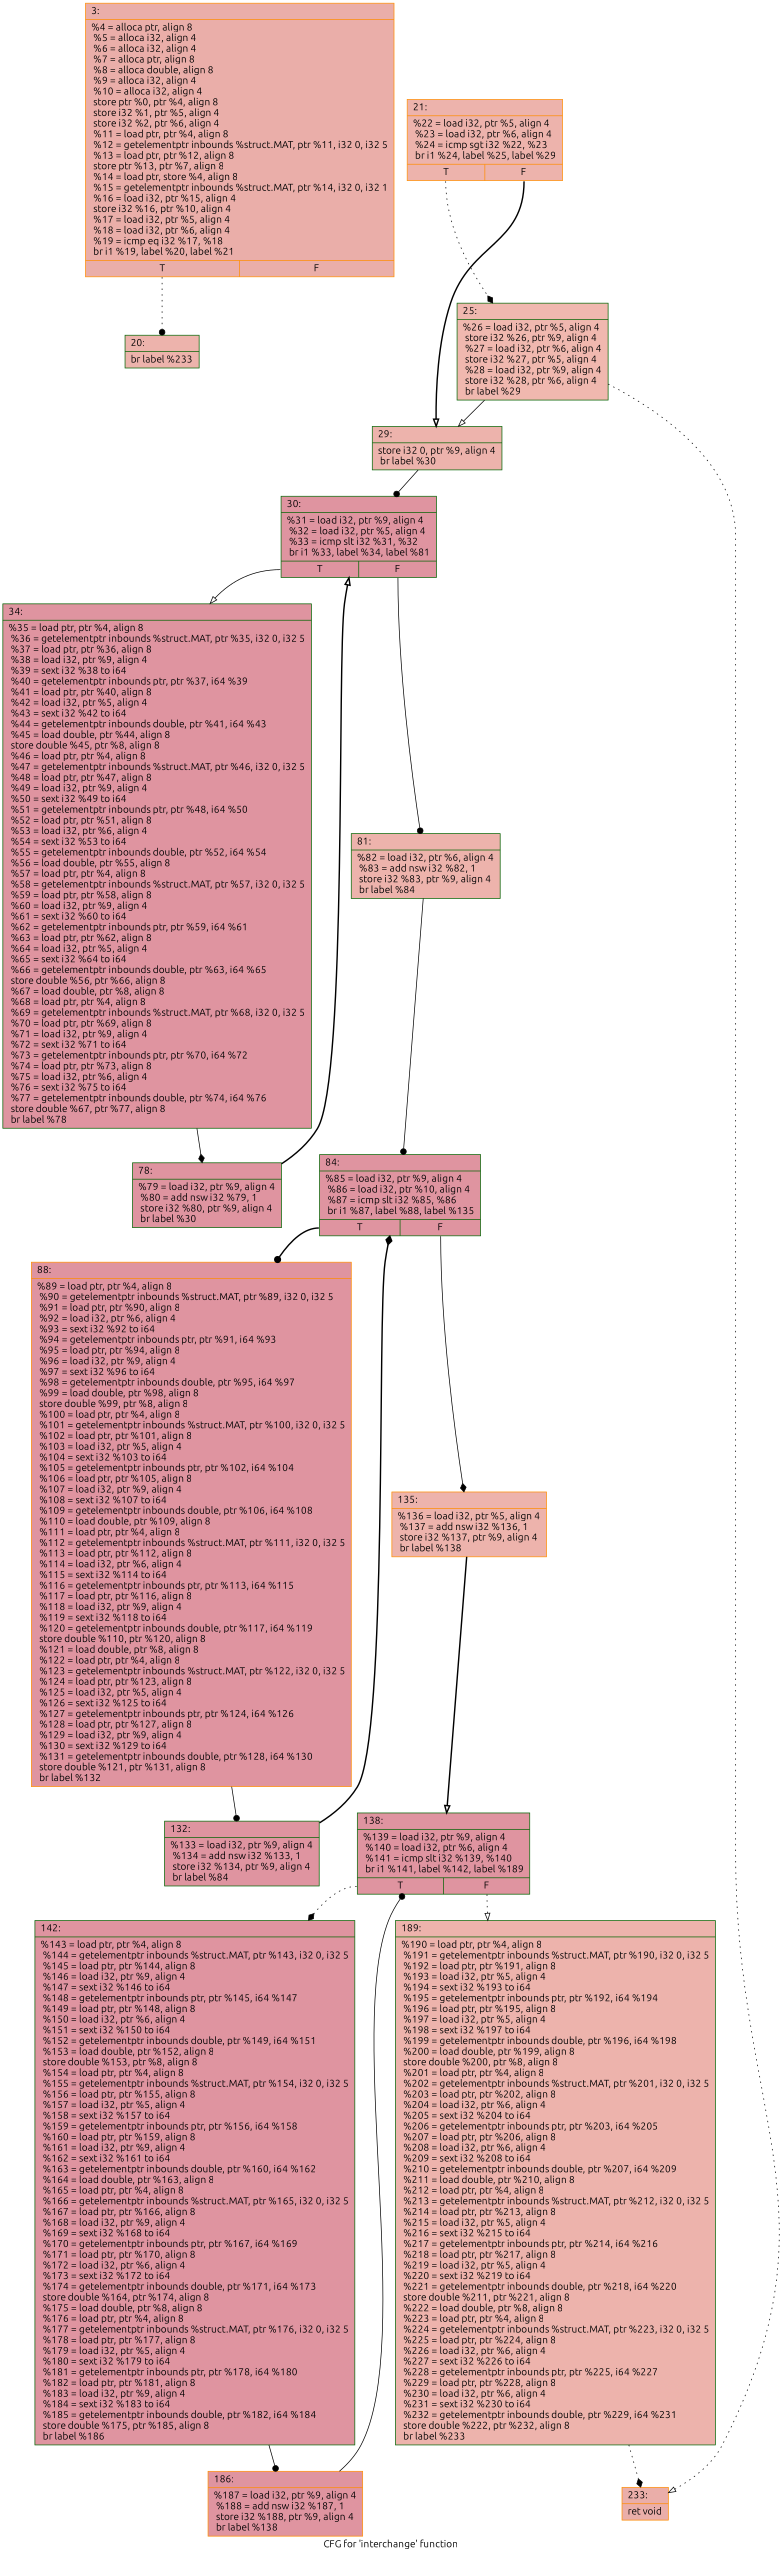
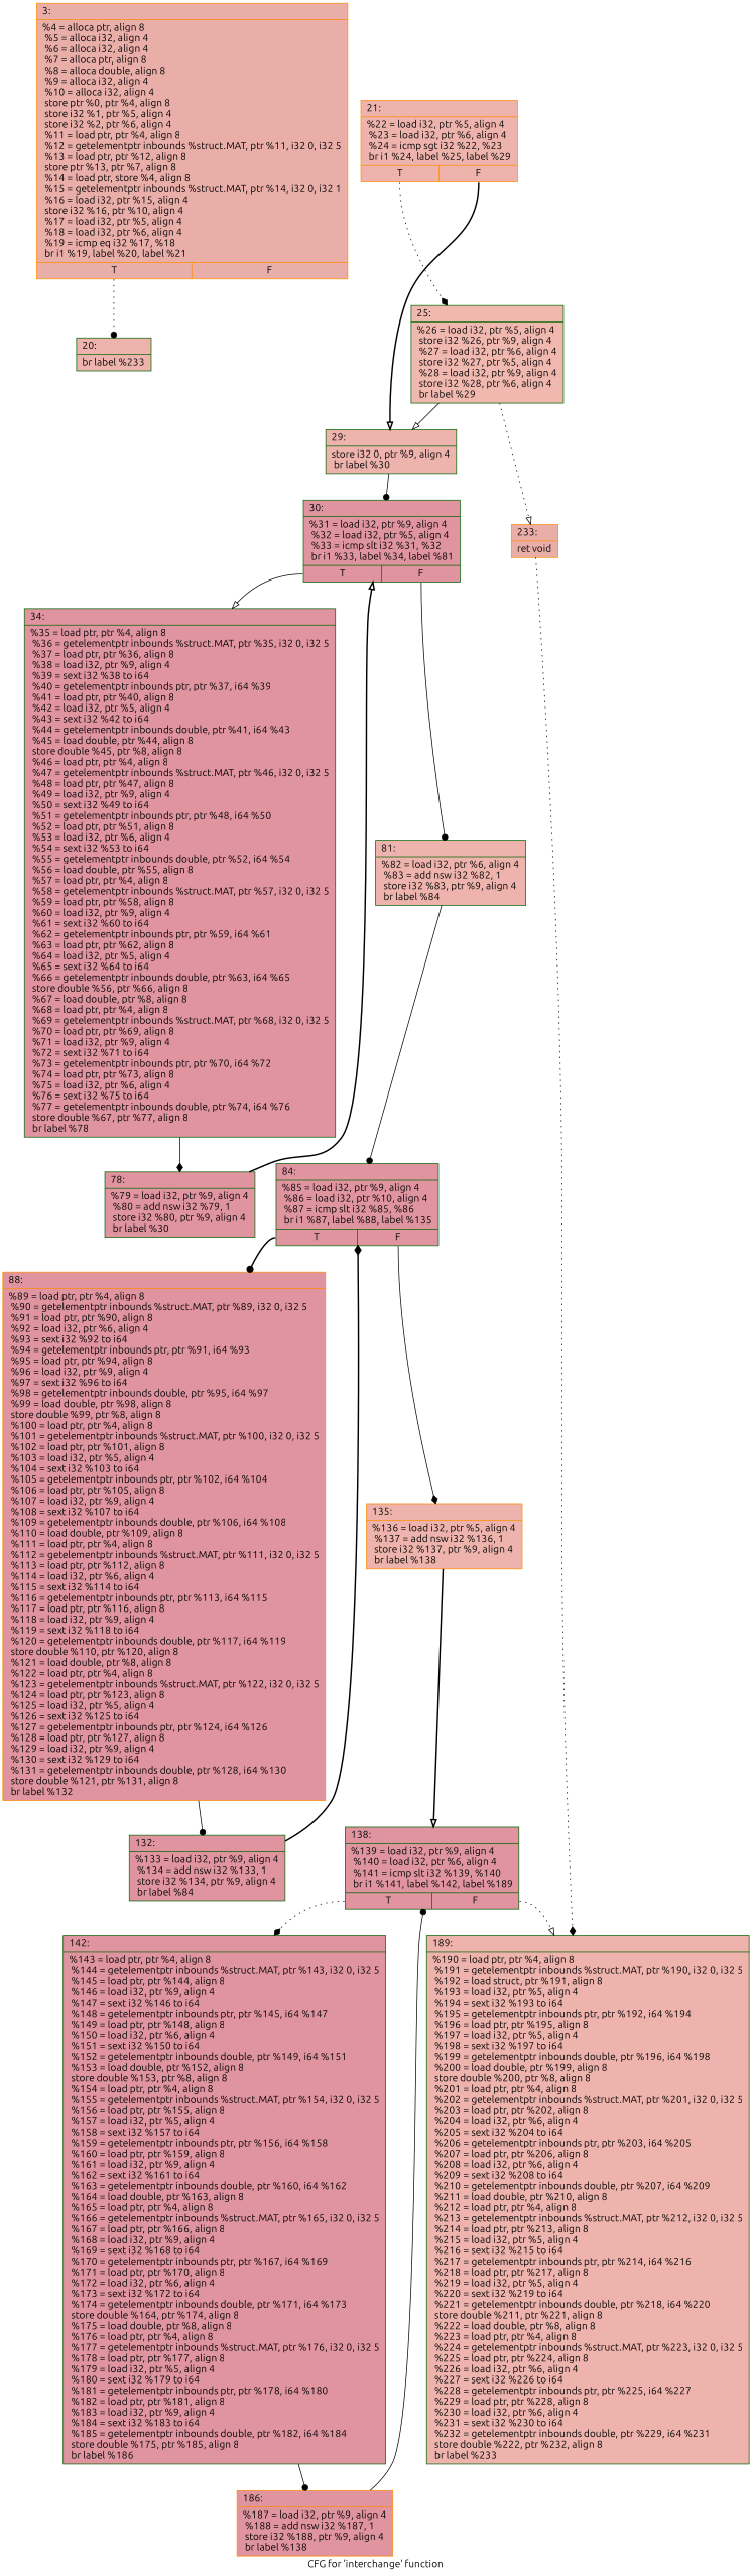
  digraph {
    fontname=Ubuntu
    label="CFG for 'interchange' function"
    node [color=darkgreen fillcolor="#b70d2870" fontname=Ubuntu shape=record style=filled]
    edge [arrowhead=dot fontname=Ubuntu style=solid]
    n1 [color=darkorange fillcolor="#d0473d70" label="{3:\l|  %4 = alloca ptr, align 8\l  %5 = alloca i32, align 4\l  %6 = alloca i32, align 4\l  %7 = alloca ptr, align 8\l  %8 = alloca double, align 8\l  %9 = alloca i32, align 4\l  %10 = alloca i32, align 4\l  store ptr %0, ptr %4, align 8\l  store i32 %1, ptr %5, align 4\l  store i32 %2, ptr %6, align 4\l  %11 = load ptr, ptr %4, align 8\l  %12 = getelementptr inbounds %struct.MAT, ptr %11, i32 0, i32 5\l  %13 = load ptr, ptr %12, align 8\l  store ptr %13, ptr %7, align 8\l  %14 = load ptr, store %4, align 8\l  %15 = getelementptr inbounds %struct.MAT, ptr %14, i32 0, i32 1\l  %16 = load i32, ptr %15, align 4\l  store i32 %16, ptr %10, align 4\l  %17 = load i32, ptr %5, align 4\l  %18 = load i32, ptr %6, align 4\l  %19 = icmp eq i32 %17, %18\l  br i1 %19, label %20, label %21\l|{<s0>T|<s1>F}}"]
    n2 [fillcolor="#d6524470" label="{20:\l|  br label %233\l}"]
    n3 [color=darkorange fillcolor="#d6524470" label="{21:\l|  %22 = load i32, ptr %5, align 4\l  %23 = load i32, ptr %6, align 4\l  %24 = icmp sgt i32 %22, %23\l  br i1 %24, label %25, label %29\l|{<s0>T|<s1>F}}"]
    n4 [fillcolor="#dc5d4a70" label="{25:\l|  %26 = load i32, ptr %5, align 4\l  store i32 %26, ptr %9, align 4\l  %27 = load i32, ptr %6, align 4\l  store i32 %27, ptr %5, align 4\l  %28 = load i32, ptr %9, align 4\l  store i32 %28, ptr %6, align 4\l  br label %29\l}"]
    n5 [fillcolor="#d6524470" label="{29:\l|  store i32 0, ptr %9, align 4\l  br label %30\l}"]
    n6 [color=darkorange fillcolor="#d0473d70" label="{233:\l|  ret void\l}"]
    n7 [label="{30:\l|  %31 = load i32, ptr %9, align 4\l  %32 = load i32, ptr %5, align 4\l  %33 = icmp slt i32 %31, %32\l  br i1 %33, label %34, label %81\l|{<s0>T|<s1>F}}"]
    n8 [label="{34:\l|  %35 = load ptr, ptr %4, align 8\l  %36 = getelementptr inbounds %struct.MAT, ptr %35, i32 0, i32 5\l  %37 = load ptr, ptr %36, align 8\l  %38 = load i32, ptr %9, align 4\l  %39 = sext i32 %38 to i64\l  %40 = getelementptr inbounds ptr, ptr %37, i64 %39\l  %41 = load ptr, ptr %40, align 8\l  %42 = load i32, ptr %5, align 4\l  %43 = sext i32 %42 to i64\l  %44 = getelementptr inbounds double, ptr %41, i64 %43\l  %45 = load double, ptr %44, align 8\l  store double %45, ptr %8, align 8\l  %46 = load ptr, ptr %4, align 8\l  %47 = getelementptr inbounds %struct.MAT, ptr %46, i32 0, i32 5\l  %48 = load ptr, ptr %47, align 8\l  %49 = load i32, ptr %9, align 4\l  %50 = sext i32 %49 to i64\l  %51 = getelementptr inbounds ptr, ptr %48, i64 %50\l  %52 = load ptr, ptr %51, align 8\l  %53 = load i32, ptr %6, align 4\l  %54 = sext i32 %53 to i64\l  %55 = getelementptr inbounds double, ptr %52, i64 %54\l  %56 = load double, ptr %55, align 8\l  %57 = load ptr, ptr %4, align 8\l  %58 = getelementptr inbounds %struct.MAT, ptr %57, i32 0, i32 5\l  %59 = load ptr, ptr %58, align 8\l  %60 = load i32, ptr %9, align 4\l  %61 = sext i32 %60 to i64\l  %62 = getelementptr inbounds ptr, ptr %59, i64 %61\l  %63 = load ptr, ptr %62, align 8\l  %64 = load i32, ptr %5, align 4\l  %65 = sext i32 %64 to i64\l  %66 = getelementptr inbounds double, ptr %63, i64 %65\l  store double %56, ptr %66, align 8\l  %67 = load double, ptr %8, align 8\l  %68 = load ptr, ptr %4, align 8\l  %69 = getelementptr inbounds %struct.MAT, ptr %68, i32 0, i32 5\l  %70 = load ptr, ptr %69, align 8\l  %71 = load i32, ptr %9, align 4\l  %72 = sext i32 %71 to i64\l  %73 = getelementptr inbounds ptr, ptr %70, i64 %72\l  %74 = load ptr, ptr %73, align 8\l  %75 = load i32, ptr %6, align 4\l  %76 = sext i32 %75 to i64\l  %77 = getelementptr inbounds double, ptr %74, i64 %76\l  store double %67, ptr %77, align 8\l  br label %78\l}"]
    n9 [fillcolor="#d6524470" label="{81:\l|  %82 = load i32, ptr %6, align 4\l  %83 = add nsw i32 %82, 1\l  store i32 %83, ptr %9, align 4\l  br label %84\l}"]
    n10 [label="{78:\l|  %79 = load i32, ptr %9, align 4\l  %80 = add nsw i32 %79, 1\l  store i32 %80, ptr %9, align 4\l  br label %30\l}"]
    n11 [label="{84:\l|  %85 = load i32, ptr %9, align 4\l  %86 = load i32, ptr %10, align 4\l  %87 = icmp slt i32 %85, %86\l  br i1 %87, label %88, label %135\l|{<s0>T|<s1>F}}"]
    n12 [color=darkorange label="{88:\l|  %89 = load ptr, ptr %4, align 8\l  %90 = getelementptr inbounds %struct.MAT, ptr %89, i32 0, i32 5\l  %91 = load ptr, ptr %90, align 8\l  %92 = load i32, ptr %6, align 4\l  %93 = sext i32 %92 to i64\l  %94 = getelementptr inbounds ptr, ptr %91, i64 %93\l  %95 = load ptr, ptr %94, align 8\l  %96 = load i32, ptr %9, align 4\l  %97 = sext i32 %96 to i64\l  %98 = getelementptr inbounds double, ptr %95, i64 %97\l  %99 = load double, ptr %98, align 8\l  store double %99, ptr %8, align 8\l  %100 = load ptr, ptr %4, align 8\l  %101 = getelementptr inbounds %struct.MAT, ptr %100, i32 0, i32 5\l  %102 = load ptr, ptr %101, align 8\l  %103 = load i32, ptr %5, align 4\l  %104 = sext i32 %103 to i64\l  %105 = getelementptr inbounds ptr, ptr %102, i64 %104\l  %106 = load ptr, ptr %105, align 8\l  %107 = load i32, ptr %9, align 4\l  %108 = sext i32 %107 to i64\l  %109 = getelementptr inbounds double, ptr %106, i64 %108\l  %110 = load double, ptr %109, align 8\l  %111 = load ptr, ptr %4, align 8\l  %112 = getelementptr inbounds %struct.MAT, ptr %111, i32 0, i32 5\l  %113 = load ptr, ptr %112, align 8\l  %114 = load i32, ptr %6, align 4\l  %115 = sext i32 %114 to i64\l  %116 = getelementptr inbounds ptr, ptr %113, i64 %115\l  %117 = load ptr, ptr %116, align 8\l  %118 = load i32, ptr %9, align 4\l  %119 = sext i32 %118 to i64\l  %120 = getelementptr inbounds double, ptr %117, i64 %119\l  store double %110, ptr %120, align 8\l  %121 = load double, ptr %8, align 8\l  %122 = load ptr, ptr %4, align 8\l  %123 = getelementptr inbounds %struct.MAT, ptr %122, i32 0, i32 5\l  %124 = load ptr, ptr %123, align 8\l  %125 = load i32, ptr %5, align 4\l  %126 = sext i32 %125 to i64\l  %127 = getelementptr inbounds ptr, ptr %124, i64 %126\l  %128 = load ptr, ptr %127, align 8\l  %129 = load i32, ptr %9, align 4\l  %130 = sext i32 %129 to i64\l  %131 = getelementptr inbounds double, ptr %128, i64 %130\l  store double %121, ptr %131, align 8\l  br label %132\l}"]
    n13 [color=darkorange fillcolor="#d6524470" label="{135:\l|  %136 = load i32, ptr %5, align 4\l  %137 = add nsw i32 %136, 1\l  store i32 %137, ptr %9, align 4\l  br label %138\l}"]
    n14 [label="{132:\l|  %133 = load i32, ptr %9, align 4\l  %134 = add nsw i32 %133, 1\l  store i32 %134, ptr %9, align 4\l  br label %84\l}"]
    n15 [label="{138:\l|  %139 = load i32, ptr %9, align 4\l  %140 = load i32, ptr %6, align 4\l  %141 = icmp slt i32 %139, %140\l  br i1 %141, label %142, label %189\l|{<s0>T|<s1>F}}"]
    n16 [label="{142:\l|  %143 = load ptr, ptr %4, align 8\l  %144 = getelementptr inbounds %struct.MAT, ptr %143, i32 0, i32 5\l  %145 = load ptr, ptr %144, align 8\l  %146 = load i32, ptr %9, align 4\l  %147 = sext i32 %146 to i64\l  %148 = getelementptr inbounds ptr, ptr %145, i64 %147\l  %149 = load ptr, ptr %148, align 8\l  %150 = load i32, ptr %6, align 4\l  %151 = sext i32 %150 to i64\l  %152 = getelementptr inbounds double, ptr %149, i64 %151\l  %153 = load double, ptr %152, align 8\l  store double %153, ptr %8, align 8\l  %154 = load ptr, ptr %4, align 8\l  %155 = getelementptr inbounds %struct.MAT, ptr %154, i32 0, i32 5\l  %156 = load ptr, ptr %155, align 8\l  %157 = load i32, ptr %5, align 4\l  %158 = sext i32 %157 to i64\l  %159 = getelementptr inbounds ptr, ptr %156, i64 %158\l  %160 = load ptr, ptr %159, align 8\l  %161 = load i32, ptr %9, align 4\l  %162 = sext i32 %161 to i64\l  %163 = getelementptr inbounds double, ptr %160, i64 %162\l  %164 = load double, ptr %163, align 8\l  %165 = load ptr, ptr %4, align 8\l  %166 = getelementptr inbounds %struct.MAT, ptr %165, i32 0, i32 5\l  %167 = load ptr, ptr %166, align 8\l  %168 = load i32, ptr %9, align 4\l  %169 = sext i32 %168 to i64\l  %170 = getelementptr inbounds ptr, ptr %167, i64 %169\l  %171 = load ptr, ptr %170, align 8\l  %172 = load i32, ptr %6, align 4\l  %173 = sext i32 %172 to i64\l  %174 = getelementptr inbounds double, ptr %171, i64 %173\l  store double %164, ptr %174, align 8\l  %175 = load double, ptr %8, align 8\l  %176 = load ptr, ptr %4, align 8\l  %177 = getelementptr inbounds %struct.MAT, ptr %176, i32 0, i32 5\l  %178 = load ptr, ptr %177, align 8\l  %179 = load i32, ptr %5, align 4\l  %180 = sext i32 %179 to i64\l  %181 = getelementptr inbounds ptr, ptr %178, i64 %180\l  %182 = load ptr, ptr %181, align 8\l  %183 = load i32, ptr %9, align 4\l  %184 = sext i32 %183 to i64\l  %185 = getelementptr inbounds double, ptr %182, i64 %184\l  store double %175, ptr %185, align 8\l  br label %186\l}"]
-   n17 [fillcolor="#d6524470" label="{189:\l|  %190 = load ptr, ptr %4, align 8\l  %191 = getelementptr inbounds %struct.MAT, ptr %190, i32 0, i32 5\l  %192 = load ptr, ptr %191, align 8\l  %193 = load i32, ptr %5, align 4\l  %194 = sext i32 %193 to i64\l  %195 = getelementptr inbounds ptr, ptr %192, i64 %194\l  %196 = load ptr, ptr %195, align 8\l  %197 = load i32, ptr %5, align 4\l  %198 = sext i32 %197 to i64\l  %199 = getelementptr inbounds double, ptr %196, i64 %198\l  %200 = load double, ptr %199, align 8\l  store double %200, ptr %8, align 8\l  %201 = load ptr, ptr %4, align 8\l  %202 = getelementptr inbounds %struct.MAT, ptr %201, i32 0, i32 5\l  %203 = load ptr, ptr %202, align 8\l  %204 = load i32, ptr %6, align 4\l  %205 = sext i32 %204 to i64\l  %206 = getelementptr inbounds ptr, ptr %203, i64 %205\l  %207 = load ptr, ptr %206, align 8\l  %208 = load i32, ptr %6, align 4\l  %209 = sext i32 %208 to i64\l  %210 = getelementptr inbounds double, ptr %207, i64 %209\l  %211 = load double, ptr %210, align 8\l  %212 = load ptr, ptr %4, align 8\l  %213 = getelementptr inbounds %struct.MAT, ptr %212, i32 0, i32 5\l  %214 = load ptr, ptr %213, align 8\l  %215 = load i32, ptr %5, align 4\l  %216 = sext i32 %215 to i64\l  %217 = getelementptr inbounds ptr, ptr %214, i64 %216\l  %218 = load ptr, ptr %217, align 8\l  %219 = load i32, ptr %5, align 4\l  %220 = sext i32 %219 to i64\l  %221 = getelementptr inbounds double, ptr %218, i64 %220\l  store double %211, ptr %221, align 8\l  %222 = load double, ptr %8, align 8\l  %223 = load ptr, ptr %4, align 8\l  %224 = getelementptr inbounds %struct.MAT, ptr %223, i32 0, i32 5\l  %225 = load ptr, ptr %224, align 8\l  %226 = load i32, ptr %6, align 4\l  %227 = sext i32 %226 to i64\l  %228 = getelementptr inbounds ptr, ptr %225, i64 %227\l  %229 = load ptr, ptr %228, align 8\l  %230 = load i32, ptr %6, align 4\l  %231 = sext i32 %230 to i64\l  %232 = getelementptr inbounds double, ptr %229, i64 %231\l  store double %222, ptr %232, align 8\l  br label %233\l}"]
+   n17 [fillcolor="#d6524470" label="{189:\l|  %190 = load ptr, ptr %4, align 8\l  %191 = getelementptr inbounds %struct.MAT, ptr %190, i32 0, i32 5\l  %192 = load struct, ptr %191, align 8\l  %193 = load i32, ptr %5, align 4\l  %194 = sext i32 %193 to i64\l  %195 = getelementptr inbounds ptr, ptr %192, i64 %194\l  %196 = load ptr, ptr %195, align 8\l  %197 = load i32, ptr %5, align 4\l  %198 = sext i32 %197 to i64\l  %199 = getelementptr inbounds double, ptr %196, i64 %198\l  %200 = load double, ptr %199, align 8\l  store double %200, ptr %8, align 8\l  %201 = load ptr, ptr %4, align 8\l  %202 = getelementptr inbounds %struct.MAT, ptr %201, i32 0, i32 5\l  %203 = load ptr, ptr %202, align 8\l  %204 = load i32, ptr %6, align 4\l  %205 = sext i32 %204 to i64\l  %206 = getelementptr inbounds ptr, ptr %203, i64 %205\l  %207 = load ptr, ptr %206, align 8\l  %208 = load i32, ptr %6, align 4\l  %209 = sext i32 %208 to i64\l  %210 = getelementptr inbounds double, ptr %207, i64 %209\l  %211 = load double, ptr %210, align 8\l  %212 = load ptr, ptr %4, align 8\l  %213 = getelementptr inbounds %struct.MAT, ptr %212, i32 0, i32 5\l  %214 = load ptr, ptr %213, align 8\l  %215 = load i32, ptr %5, align 4\l  %216 = sext i32 %215 to i64\l  %217 = getelementptr inbounds ptr, ptr %214, i64 %216\l  %218 = load ptr, ptr %217, align 8\l  %219 = load i32, ptr %5, align 4\l  %220 = sext i32 %219 to i64\l  %221 = getelementptr inbounds double, ptr %218, i64 %220\l  store double %211, ptr %221, align 8\l  %222 = load double, ptr %8, align 8\l  %223 = load ptr, ptr %4, align 8\l  %224 = getelementptr inbounds %struct.MAT, ptr %223, i32 0, i32 5\l  %225 = load ptr, ptr %224, align 8\l  %226 = load i32, ptr %6, align 4\l  %227 = sext i32 %226 to i64\l  %228 = getelementptr inbounds ptr, ptr %225, i64 %227\l  %229 = load ptr, ptr %228, align 8\l  %230 = load i32, ptr %6, align 4\l  %231 = sext i32 %230 to i64\l  %232 = getelementptr inbounds double, ptr %229, i64 %231\l  store double %222, ptr %232, align 8\l  br label %233\l}"]
    n18 [color=darkorange label="{186:\l|  %187 = load i32, ptr %9, align 4\l  %188 = add nsw i32 %187, 1\l  store i32 %188, ptr %9, align 4\l  br label %138\l}"]
    n1 -> n2 [style=dotted tailport=s0]
    n3 -> n4 [arrowhead=diamond style=dotted tailport=s0]
    n3 -> n5 [arrowhead=onormal style=bold tailport=s1]
    n4 -> n5 [arrowhead=onormal]
    n4 -> n6 [arrowhead=onormal style=dotted]
    n5 -> n7
    n7 -> n8 [arrowhead=onormal tailport=s0]
    n7 -> n9 [tailport=s1]
    n8 -> n10 [arrowhead=diamond]
    n9 -> n11
    n10 -> n7 [arrowhead=onormal style=bold]
    n11 -> n12 [style=bold tailport=s0]
    n11 -> n13 [arrowhead=diamond tailport=s1]
    n12 -> n14
    n13 -> n15 [arrowhead=onormal style=bold]
    n14 -> n11 [arrowhead=diamond style=bold]
    n15 -> n16 [arrowhead=diamond style=dotted tailport=s0]
    n15 -> n17 [arrowhead=onormal style=dotted tailport=s1]
    n16 -> n18
-   n17 -> n6 [arrowhead=diamond style=dotted]
+   n6 -> n17 [arrowhead=diamond style=dotted]
    n18 -> n15
  }
